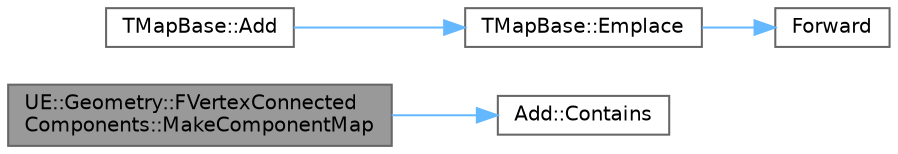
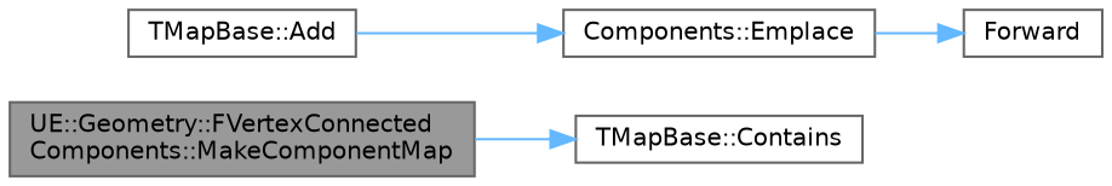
  digraph {
    rankdir=LR
    node [color=grey40 fillcolor=white fontname=Helvetica fontsize=10 shape=box style=filled]
    edge [color=steelblue1 fontname=Helvetica fontsize=10 labelfontname=Helvetica labelfontsize=10 style=solid]
    n1 [color=gray40 fillcolor=grey60 fontcolor=black height=0.2 label="UE::Geometry::FVertexConnected\lComponents::MakeComponentMap" width=0.4]
-   n2 [height=0.2 label="Add::Contains" width=0.4]
+   n2 [height=0.2 label="TMapBase::Contains" width=0.4]
    n3 [height=0.2 label="TMapBase::Add" width=0.4]
-   n4 [height=0.2 label="TMapBase::Emplace" width=0.4]
+   n4 [height=0.2 label="Components::Emplace" width=0.4]
    n5 [height=0.2 label=Forward width=0.4]
    n1 -> n2
    n3 -> n4
    n4 -> n5
  }
